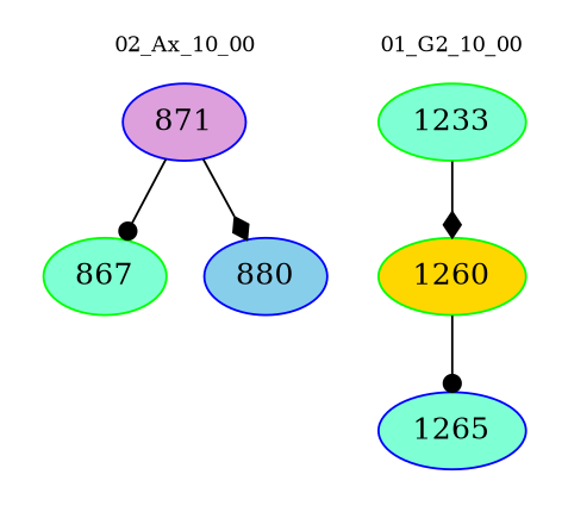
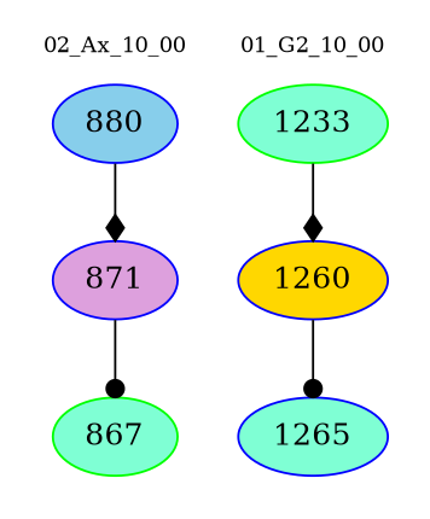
  digraph {
    node [color=blue fillcolor=aquamarine style=filled]
    edge [arrowhead=dot color=black]
    n1 [fillcolor=plum label=871]
    n2 [color=green label=867]
    n3 [fillcolor=skyblue label=880]
-   n4 [color=green fillcolor=gold label=1260]
+   n4 [fillcolor=gold label=1260]
    n5 [color=green label=1233]
    n6 [label=1265]
    subgraph cluster_1 {
      color=white
      fontsize=10
      label="02_Ax_10_00"
      n1
      n2
      n3
    }
    subgraph cluster_2 {
      color=white
      fontsize=10
      label="01_G2_10_00"
      n4
      n5
      n6
    }
    n1 -> n2
-   n1 -> n3 [arrowhead=diamond]
+   n3 -> n1 [arrowhead=diamond]
    n4 -> n6
    n5 -> n4 [arrowhead=diamond]
  }
